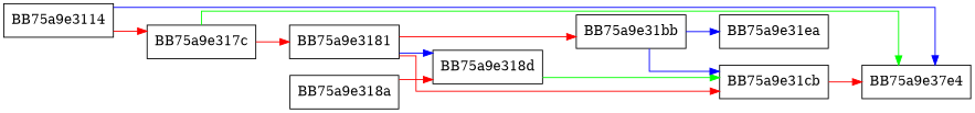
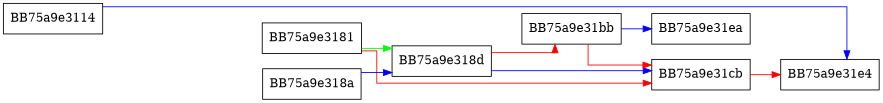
  digraph {
    rankdir=LR
    splines=ortho
    node [shape=box]
    edge [color=red]
    BB75a9e3114
-   BB75a9e31e4 [label=BB75a9e37e4]
-   BB75a9e317c
+   BB75a9e31e4
    BB75a9e3181
    BB75a9e318d
    BB75a9e31cb
    BB75a9e31bb
    BB75a9e318a
    BB75a9e31ea
    BB75a9e3114 -> BB75a9e31e4 [color=blue]
-   BB75a9e3114 -> BB75a9e317c
-   BB75a9e317c -> BB75a9e31e4 [color=green]
-   BB75a9e317c -> BB75a9e3181
-   BB75a9e3181 -> BB75a9e318d [color=blue]
+   BB75a9e3181 -> BB75a9e318d [color=green]
    BB75a9e3181 -> BB75a9e31cb
-   BB75a9e318d -> BB75a9e31cb [color=green]
-   BB75a9e3181 -> BB75a9e31bb
+   BB75a9e318d -> BB75a9e31cb [color=blue]
+   BB75a9e318d -> BB75a9e31bb
    BB75a9e31cb -> BB75a9e31e4
-   BB75a9e31bb -> BB75a9e31cb [color=blue]
+   BB75a9e31bb -> BB75a9e31cb
    BB75a9e31bb -> BB75a9e31ea [color=blue]
-   BB75a9e318a -> BB75a9e318d
+   BB75a9e318a -> BB75a9e318d [color=blue]
  }
